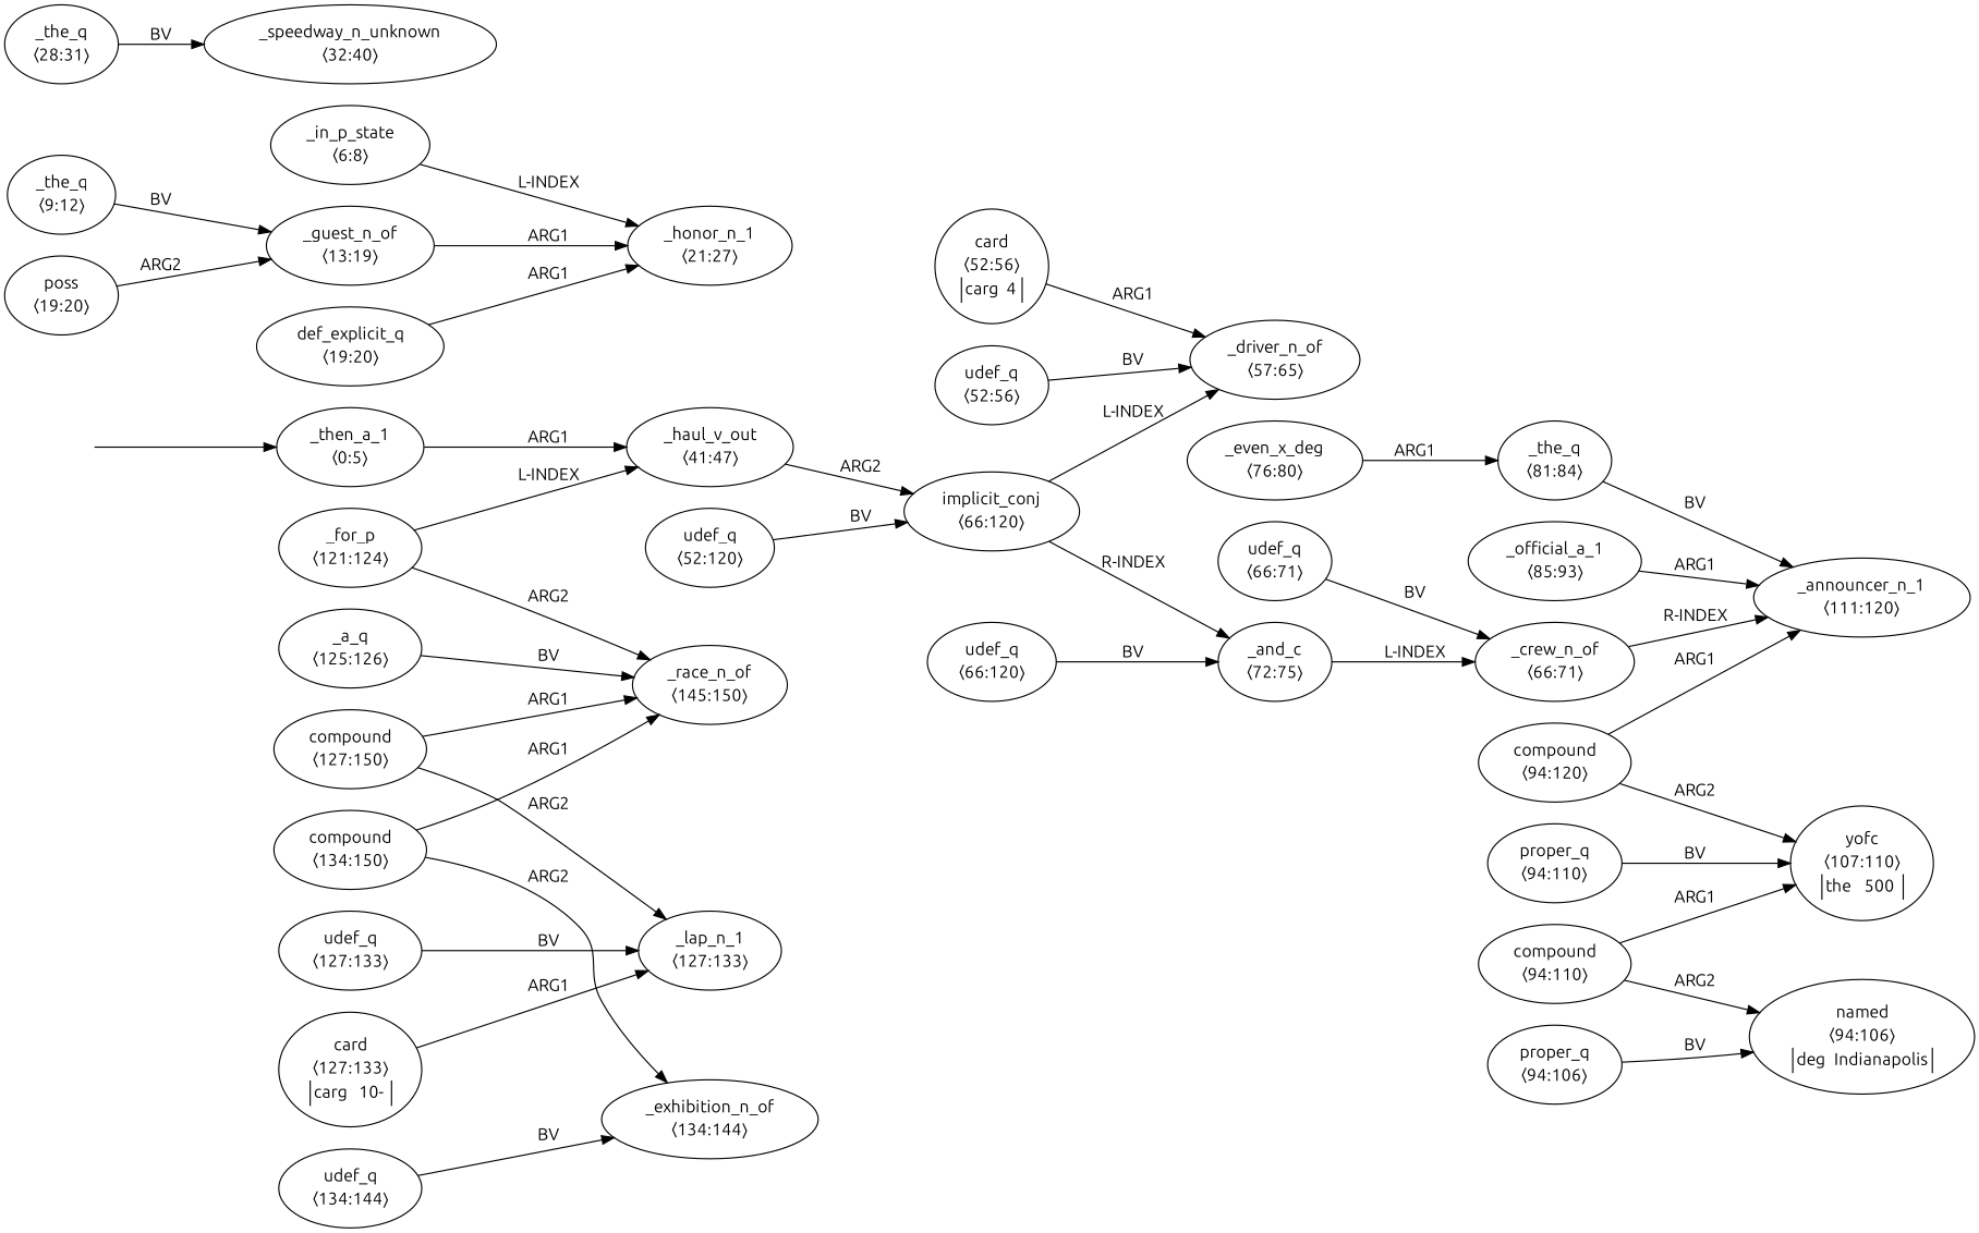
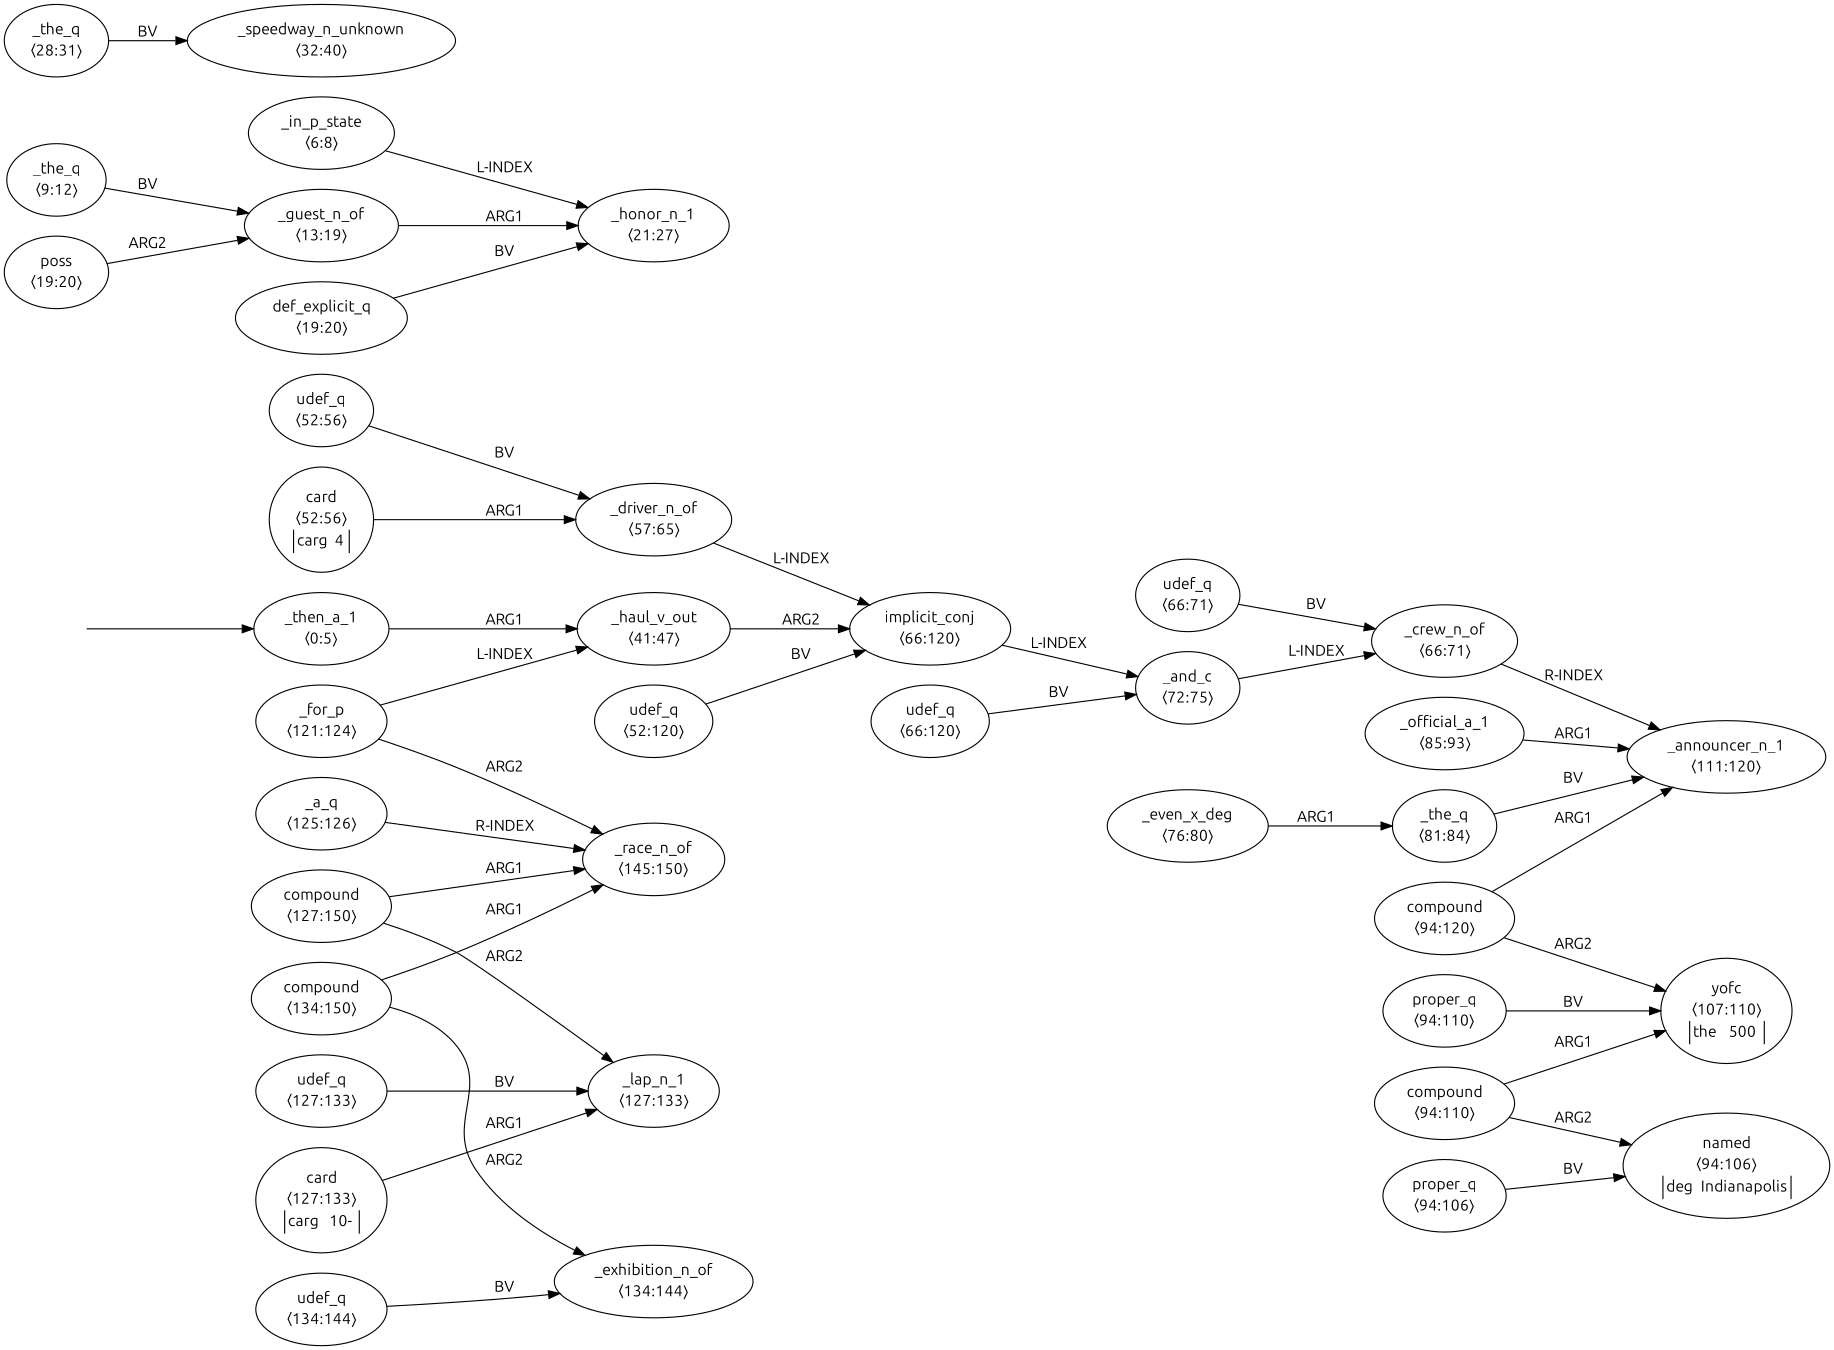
  digraph {
    fontname=Ubuntu
    rankdir=LR
    node [fontname=Ubuntu]
    edge [fontname=Ubuntu]
    top [style=invis]
    n2 [label=<<table align="center" border="0" cellspacing="0"><tr><td colspan="2">_then_a_1</td></tr><tr><td colspan="2">〈0:5〉</td></tr></table>>]
    n3 [label=<<table align="center" border="0" cellspacing="0"><tr><td colspan="2">_haul_v_out</td></tr><tr><td colspan="2">〈41:47〉</td></tr></table>>]
    n4 [label=<<table align="center" border="0" cellspacing="0"><tr><td colspan="2">implicit_conj</td></tr><tr><td colspan="2">〈66:120〉</td></tr></table>>]
    n5 [label=<<table align="center" border="0" cellspacing="0"><tr><td colspan="2">_in_p_state</td></tr><tr><td colspan="2">〈6:8〉</td></tr></table>>]
    n6 [label=<<table align="center" border="0" cellspacing="0"><tr><td colspan="2">_honor_n_1</td></tr><tr><td colspan="2">〈21:27〉</td></tr></table>>]
    n7 [label=<<table align="center" border="0" cellspacing="0"><tr><td colspan="2">_the_q</td></tr><tr><td colspan="2">〈9:12〉</td></tr></table>>]
    n8 [label=<<table align="center" border="0" cellspacing="0"><tr><td colspan="2">_guest_n_of</td></tr><tr><td colspan="2">〈13:19〉</td></tr></table>>]
    n9 [label=<<table align="center" border="0" cellspacing="0"><tr><td colspan="2">def_explicit_q</td></tr><tr><td colspan="2">〈19:20〉</td></tr></table>>]
    n10 [label=<<table align="center" border="0" cellspacing="0"><tr><td colspan="2">poss</td></tr><tr><td colspan="2">〈19:20〉</td></tr></table>>]
    n11 [label=<<table align="center" border="0" cellspacing="0"><tr><td colspan="2">_the_q</td></tr><tr><td colspan="2">〈28:31〉</td></tr></table>>]
    n12 [label=<<table align="center" border="0" cellspacing="0"><tr><td colspan="2">_speedway_n_unknown</td></tr><tr><td colspan="2">〈32:40〉</td></tr></table>>]
    n13 [label=<<table align="center" border="0" cellspacing="0"><tr><td colspan="2">_driver_n_of</td></tr><tr><td colspan="2">〈57:65〉</td></tr></table>>]
    n14 [label=<<table align="center" border="0" cellspacing="0"><tr><td colspan="2">_and_c</td></tr><tr><td colspan="2">〈72:75〉</td></tr></table>>]
    n15 [label=<<table align="center" border="0" cellspacing="0"><tr><td colspan="2">udef_q</td></tr><tr><td colspan="2">〈52:120〉</td></tr></table>>]
    n16 [label=<<table align="center" border="0" cellspacing="0"><tr><td colspan="2">udef_q</td></tr><tr><td colspan="2">〈52:56〉</td></tr></table>>]
    n17 [label=<<table align="center" border="0" cellspacing="0"><tr><td colspan="2">card</td></tr><tr><td colspan="2">〈52:56〉</td></tr><tr><td sides="l" border="1" align="left">carg</td><td sides="r" border="1" align="left">4</td></tr></table>>]
    n18 [label=<<table align="center" border="0" cellspacing="0"><tr><td colspan="2">udef_q</td></tr><tr><td colspan="2">〈66:120〉</td></tr></table>>]
    n19 [label=<<table align="center" border="0" cellspacing="0"><tr><td colspan="2">_crew_n_of</td></tr><tr><td colspan="2">〈66:71〉</td></tr></table>>]
    n20 [label=<<table align="center" border="0" cellspacing="0"><tr><td colspan="2">udef_q</td></tr><tr><td colspan="2">〈66:71〉</td></tr></table>>]
    n21 [label=<<table align="center" border="0" cellspacing="0"><tr><td colspan="2">_announcer_n_1</td></tr><tr><td colspan="2">〈111:120〉</td></tr></table>>]
    n22 [label=<<table align="center" border="0" cellspacing="0"><tr><td colspan="2">_even_x_deg</td></tr><tr><td colspan="2">〈76:80〉</td></tr></table>>]
    n23 [label=<<table align="center" border="0" cellspacing="0"><tr><td colspan="2">_the_q</td></tr><tr><td colspan="2">〈81:84〉</td></tr></table>>]
    n24 [label=<<table align="center" border="0" cellspacing="0"><tr><td colspan="2">_official_a_1</td></tr><tr><td colspan="2">〈85:93〉</td></tr></table>>]
    n25 [label=<<table align="center" border="0" cellspacing="0"><tr><td colspan="2">compound</td></tr><tr><td colspan="2">〈94:120〉</td></tr></table>>]
    n26 [label=<<table align="center" border="0" cellspacing="0"><tr><td colspan="2">yofc</td></tr><tr><td colspan="2">〈107:110〉</td></tr><tr><td sides="l" border="1" align="left">the</td><td sides="r" border="1" align="left">500</td></tr></table>>]
    n27 [label=<<table align="center" border="0" cellspacing="0"><tr><td colspan="2">proper_q</td></tr><tr><td colspan="2">〈94:110〉</td></tr></table>>]
    n28 [label=<<table align="center" border="0" cellspacing="0"><tr><td colspan="2">compound</td></tr><tr><td colspan="2">〈94:110〉</td></tr></table>>]
    n29 [label=<<table align="center" border="0" cellspacing="0"><tr><td colspan="2">named</td></tr><tr><td colspan="2">〈94:106〉</td></tr><tr><td sides="l" border="1" align="left">deg</td><td sides="r" border="1" align="left">Indianapolis</td></tr></table>>]
    n30 [label=<<table align="center" border="0" cellspacing="0"><tr><td colspan="2">proper_q</td></tr><tr><td colspan="2">〈94:106〉</td></tr></table>>]
    n31 [label=<<table align="center" border="0" cellspacing="0"><tr><td colspan="2">_for_p</td></tr><tr><td colspan="2">〈121:124〉</td></tr></table>>]
    n32 [label=<<table align="center" border="0" cellspacing="0"><tr><td colspan="2">_race_n_of</td></tr><tr><td colspan="2">〈145:150〉</td></tr></table>>]
    n33 [label=<<table align="center" border="0" cellspacing="0"><tr><td colspan="2">_a_q</td></tr><tr><td colspan="2">〈125:126〉</td></tr></table>>]
    n34 [label=<<table align="center" border="0" cellspacing="0"><tr><td colspan="2">compound</td></tr><tr><td colspan="2">〈127:150〉</td></tr></table>>]
    n35 [label=<<table align="center" border="0" cellspacing="0"><tr><td colspan="2">_lap_n_1</td></tr><tr><td colspan="2">〈127:133〉</td></tr></table>>]
    n36 [label=<<table align="center" border="0" cellspacing="0"><tr><td colspan="2">udef_q</td></tr><tr><td colspan="2">〈127:133〉</td></tr></table>>]
    n37 [label=<<table align="center" border="0" cellspacing="0"><tr><td colspan="2">card</td></tr><tr><td colspan="2">〈127:133〉</td></tr><tr><td sides="l" border="1" align="left">carg</td><td sides="r" border="1" align="left">10-</td></tr></table>>]
    n38 [label=<<table align="center" border="0" cellspacing="0"><tr><td colspan="2">compound</td></tr><tr><td colspan="2">〈134:150〉</td></tr></table>>]
    n39 [label=<<table align="center" border="0" cellspacing="0"><tr><td colspan="2">_exhibition_n_of</td></tr><tr><td colspan="2">〈134:144〉</td></tr></table>>]
    n40 [label=<<table align="center" border="0" cellspacing="0"><tr><td colspan="2">udef_q</td></tr><tr><td colspan="2">〈134:144〉</td></tr></table>>]
    top -> n2
    n2 -> n3 [label=ARG1]
    n3 -> n4 [label=ARG2]
-   n4 -> n13 [label="L-INDEX"]
-   n4 -> n14 [label="R-INDEX"]
+   n13 -> n4 [label="L-INDEX"]
+   n4 -> n14 [label="L-INDEX"]
    n5 -> n6 [label="L-INDEX"]
    n7 -> n8 [label=BV]
    n8 -> n6 [label=ARG1]
-   n9 -> n6 [label=ARG1]
+   n9 -> n6 [label=BV]
    n10 -> n8 [label=ARG2]
    n11 -> n12 [label=BV]
    n14 -> n19 [label="L-INDEX"]
    n15 -> n4 [label=BV]
    n16 -> n13 [label=BV]
    n17 -> n13 [label=ARG1]
    n18 -> n14 [label=BV]
    n19 -> n21 [label="R-INDEX"]
    n20 -> n19 [label=BV]
    n22 -> n23 [label=ARG1]
    n23 -> n21 [label=BV]
    n24 -> n21 [label=ARG1]
    n25 -> n21 [label=ARG1]
    n25 -> n26 [label=ARG2]
    n27 -> n26 [label=BV]
    n28 -> n26 [label=ARG1]
    n28 -> n29 [label=ARG2]
    n30 -> n29 [label=BV]
    n31 -> n3 [label="L-INDEX"]
    n31 -> n32 [label=ARG2]
-   n33 -> n32 [label=BV]
+   n33 -> n32 [label="R-INDEX"]
    n34 -> n32 [label=ARG1]
    n34 -> n35 [label=ARG2]
    n36 -> n35 [label=BV]
    n37 -> n35 [label=ARG1]
    n38 -> n32 [label=ARG1]
    n38 -> n39 [label=ARG2]
    n40 -> n39 [label=BV]
  }
